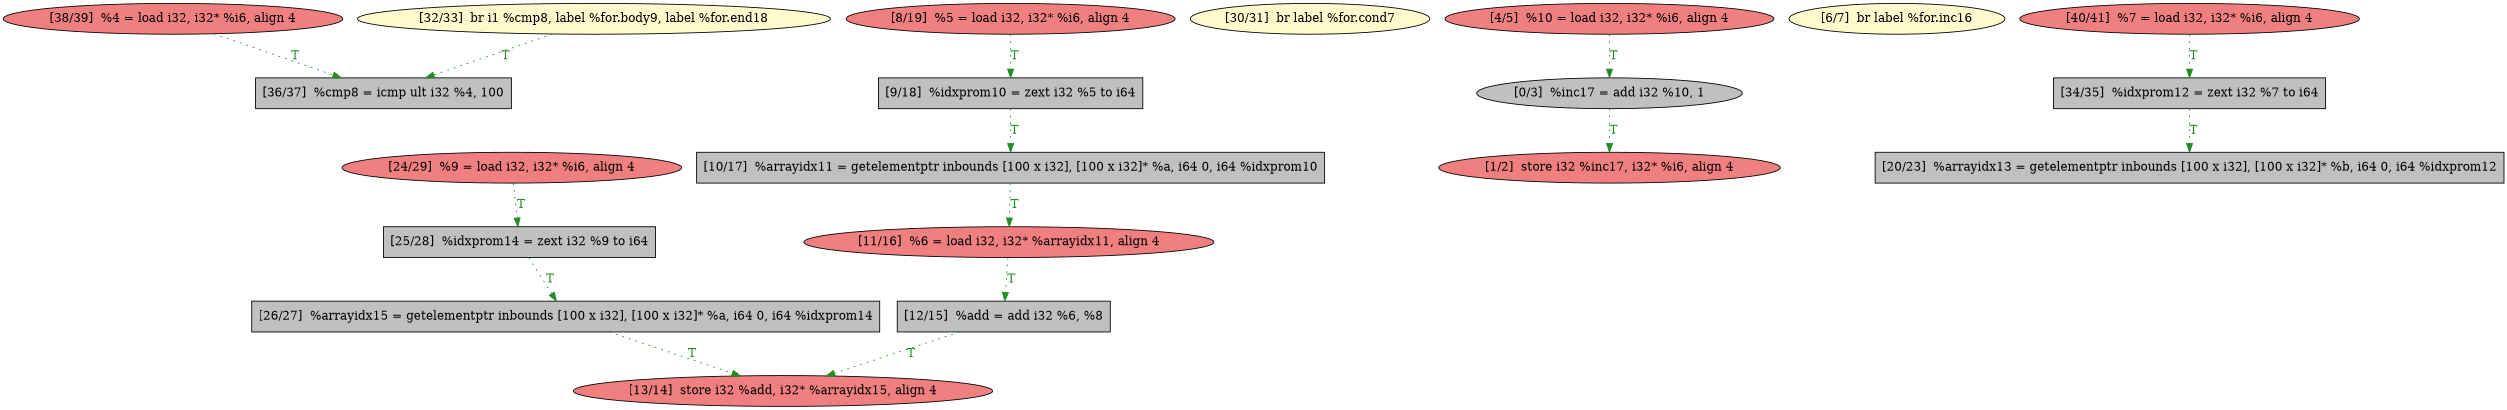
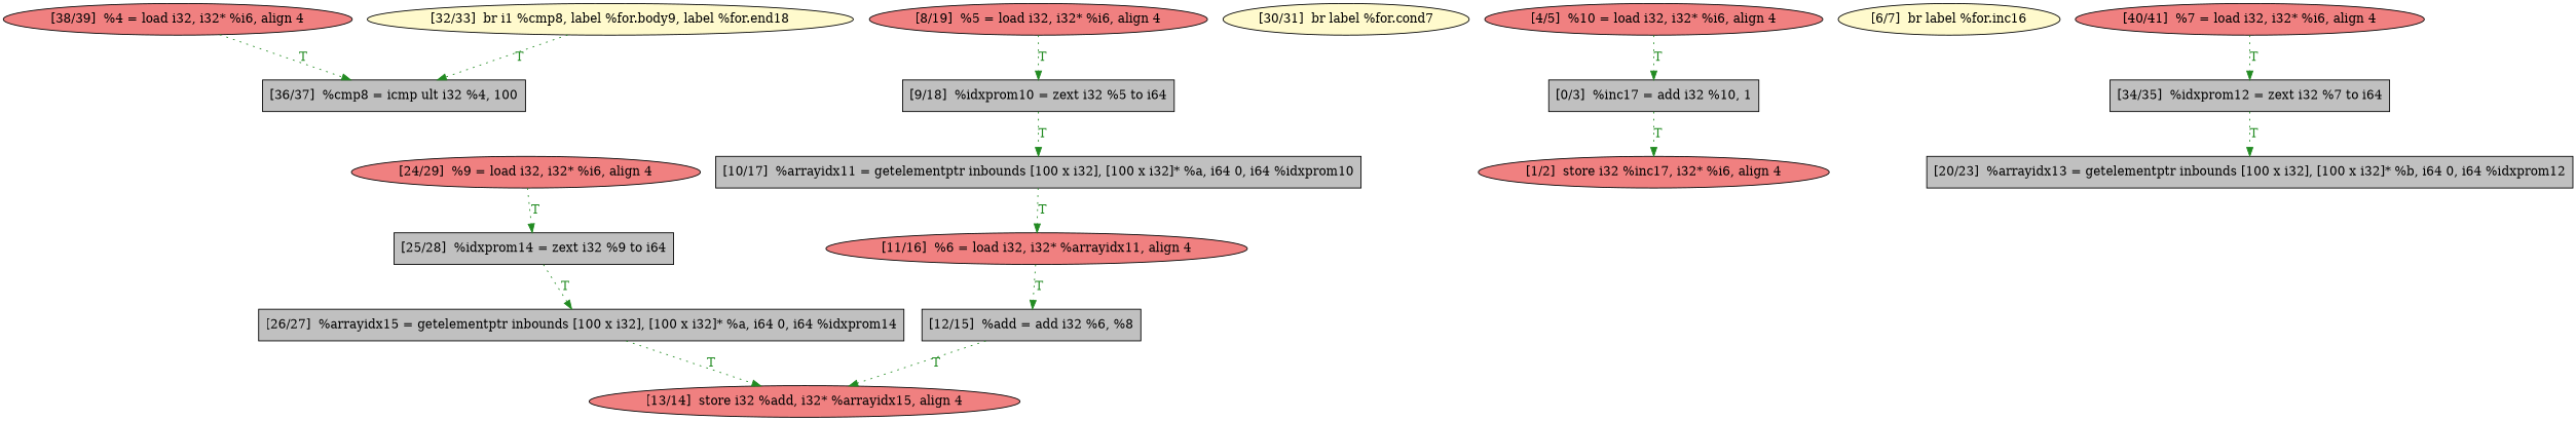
  digraph {
    node [fillcolor=grey shape=ellipse style=filled]
    edge [color=forestgreen fontcolor=forestgreen style=dotted]
    n1 [fillcolor=lightcoral label="[38/39]  %4 = load i32, i32* %i6, align 4"]
    n2 [label="[36/37]  %cmp8 = icmp ult i32 %4, 100" shape=rectangle]
    n3 [fillcolor=lightcoral label="[24/29]  %9 = load i32, i32* %i6, align 4"]
    n4 [label="[25/28]  %idxprom14 = zext i32 %9 to i64" shape=rectangle]
    n5 [label="[26/27]  %arrayidx15 = getelementptr inbounds [100 x i32], [100 x i32]* %a, i64 0, i64 %idxprom14" shape=rectangle]
    n6 [fillcolor=lightcoral label="[13/14]  store i32 %add, i32* %arrayidx15, align 4"]
    n7 [fillcolor=lightcoral label="[11/16]  %6 = load i32, i32* %arrayidx11, align 4"]
    n8 [label="[12/15]  %add = add i32 %6, %8" shape=rectangle]
    n9 [fillcolor=lemonchiffon label="[30/31]  br label %for.cond7"]
    n10 [label="[9/18]  %idxprom10 = zext i32 %5 to i64" shape=rectangle]
    n11 [label="[10/17]  %arrayidx11 = getelementptr inbounds [100 x i32], [100 x i32]* %a, i64 0, i64 %idxprom10" shape=rectangle]
    n12 [fillcolor=lightcoral label="[1/2]  store i32 %inc17, i32* %i6, align 4"]
    n13 [fillcolor=lemonchiffon label="[6/7]  br label %for.inc16"]
    n14 [fillcolor=lightcoral label="[8/19]  %5 = load i32, i32* %i6, align 4"]
    n15 [label="[34/35]  %idxprom12 = zext i32 %7 to i64" shape=rectangle]
    n16 [label="[20/23]  %arrayidx13 = getelementptr inbounds [100 x i32], [100 x i32]* %b, i64 0, i64 %idxprom12" shape=rectangle]
    n17 [fillcolor=lemonchiffon label="[32/33]  br i1 %cmp8, label %for.body9, label %for.end18"]
    n18 [fillcolor=lightcoral label="[4/5]  %10 = load i32, i32* %i6, align 4"]
-   n19 [label="[0/3]  %inc17 = add i32 %10, 1"]
+   n19 [label="[0/3]  %inc17 = add i32 %10, 1" shape=rectangle]
    n20 [fillcolor=lightcoral label="[40/41]  %7 = load i32, i32* %i6, align 4"]
    n1 -> n2 [label=T]
    n3 -> n4 [label=T]
    n4 -> n5 [label=T]
    n5 -> n6 [label=T]
    n7 -> n8 [label=T]
    n8 -> n6 [label=T]
    n10 -> n11 [label=T]
    n11 -> n7 [label=T]
    n14 -> n10 [label=T]
    n15 -> n16 [label=T]
    n17 -> n2 [label=T]
    n18 -> n19 [label=T]
    n19 -> n12 [label=T]
    n20 -> n15 [label=T]
  }
